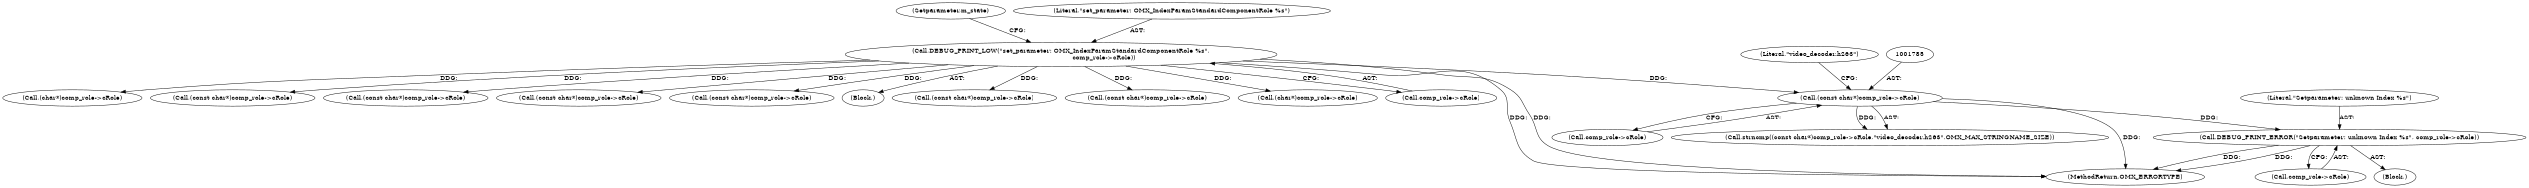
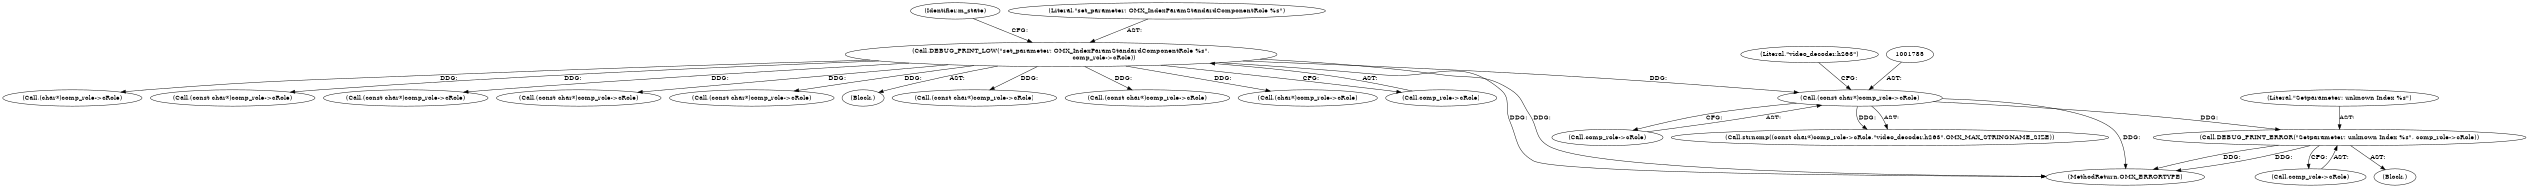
  digraph {
    n1 [label="(Call,DEBUG_PRINT_ERROR(\"Setparameter: unknown Index %s\", comp_role->cRole))"]
    n2 [label="(Block,)"]
    n3 [label="(MethodReturn,OMX_ERRORTYPE)"]
    n4 [label="(Call,comp_role->cRole)"]
    n5 [label="(Call,(const char*)comp_role->cRole)"]
    n6 [label="(Call,strncmp((const char*)comp_role->cRole,\"video_decoder.h263\",OMX_MAX_STRINGNAME_SIZE))"]
    n7 [label="(Call,comp_role->cRole)"]
    n8 [label="(Call,DEBUG_PRINT_LOW(\"set_parameter: OMX_IndexParamStandardComponentRole %s\",\n                                          comp_role->cRole))"]
    n9 [label="(Call,(char*)comp_role->cRole)"]
    n10 [label="(Call,(const char*)comp_role->cRole)"]
    n11 [label="(Call,(const char*)comp_role->cRole)"]
    n12 [label="(Call,(const char*)comp_role->cRole)"]
    n13 [label="(Call,(const char*)comp_role->cRole)"]
    n14 [label="(Block,)"]
    n15 [label="(Call,(const char*)comp_role->cRole)"]
    n16 [label="(Call,(const char*)comp_role->cRole)"]
    n17 [label="(Call,(char*)comp_role->cRole)"]
    n18 [label="(Call,comp_role->cRole)"]
-   n19 [label="(Setparameter,m_state)"]
+   n19 [label="(Identifier,m_state)"]
    n20 [label="(Literal,\"video_decoder.h263\")"]
    n21 [label="(Literal,\"set_parameter: OMX_IndexParamStandardComponentRole %s\")"]
    n22 [label="(Literal,\"Setparameter: unknown Index %s\")"]
    1001785
    n1 -> n2 [label="AST: "]
    n1 -> n3 [label="DDG: "]
    n1 -> n3 [label="DDG: "]
    n1 -> n4 [label="CFG: "]
    n4 -> n1 [label="AST: "]
    n5 -> n1 [label="DDG: "]
    n5 -> n3 [label="DDG: "]
    n5 -> n6 [label="AST: "]
    n5 -> n6 [label="DDG: "]
    n5 -> n7 [label="CFG: "]
    n7 -> n5 [label="AST: "]
    n8 -> n3 [label="DDG: "]
    n8 -> n3 [label="DDG: "]
    n8 -> n5 [label="DDG: "]
    n8 -> n9 [label="DDG: "]
    n8 -> n10 [label="DDG: "]
    n8 -> n11 [label="DDG: "]
    n8 -> n12 [label="DDG: "]
    n8 -> n13 [label="DDG: "]
    n8 -> n14 [label="AST: "]
    n8 -> n15 [label="DDG: "]
    n8 -> n16 [label="DDG: "]
    n8 -> n17 [label="DDG: "]
    n8 -> n18 [label="CFG: "]
    n18 -> n8 [label="AST: "]
    n19 -> n8 [label="CFG: "]
    n20 -> n5 [label="CFG: "]
    n21 -> n8 [label="AST: "]
    n22 -> n1 [label="AST: "]
    1001785 -> n5 [label="AST: "]
  }
